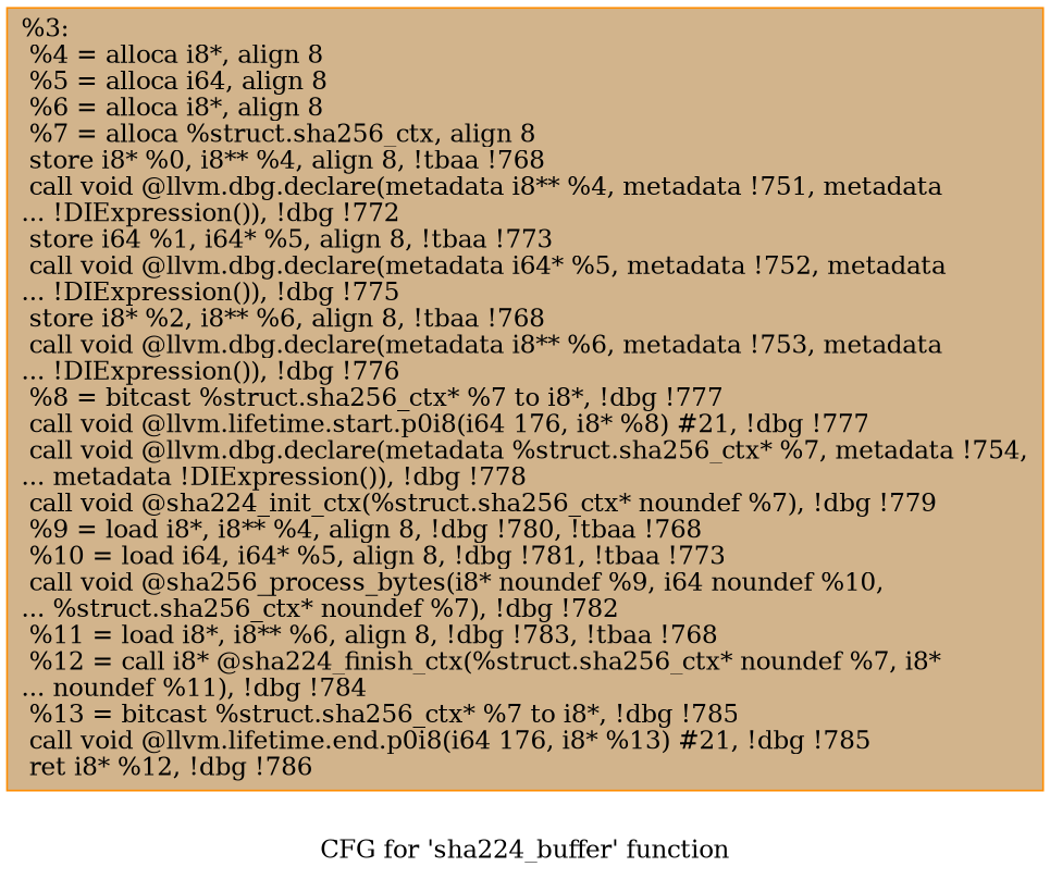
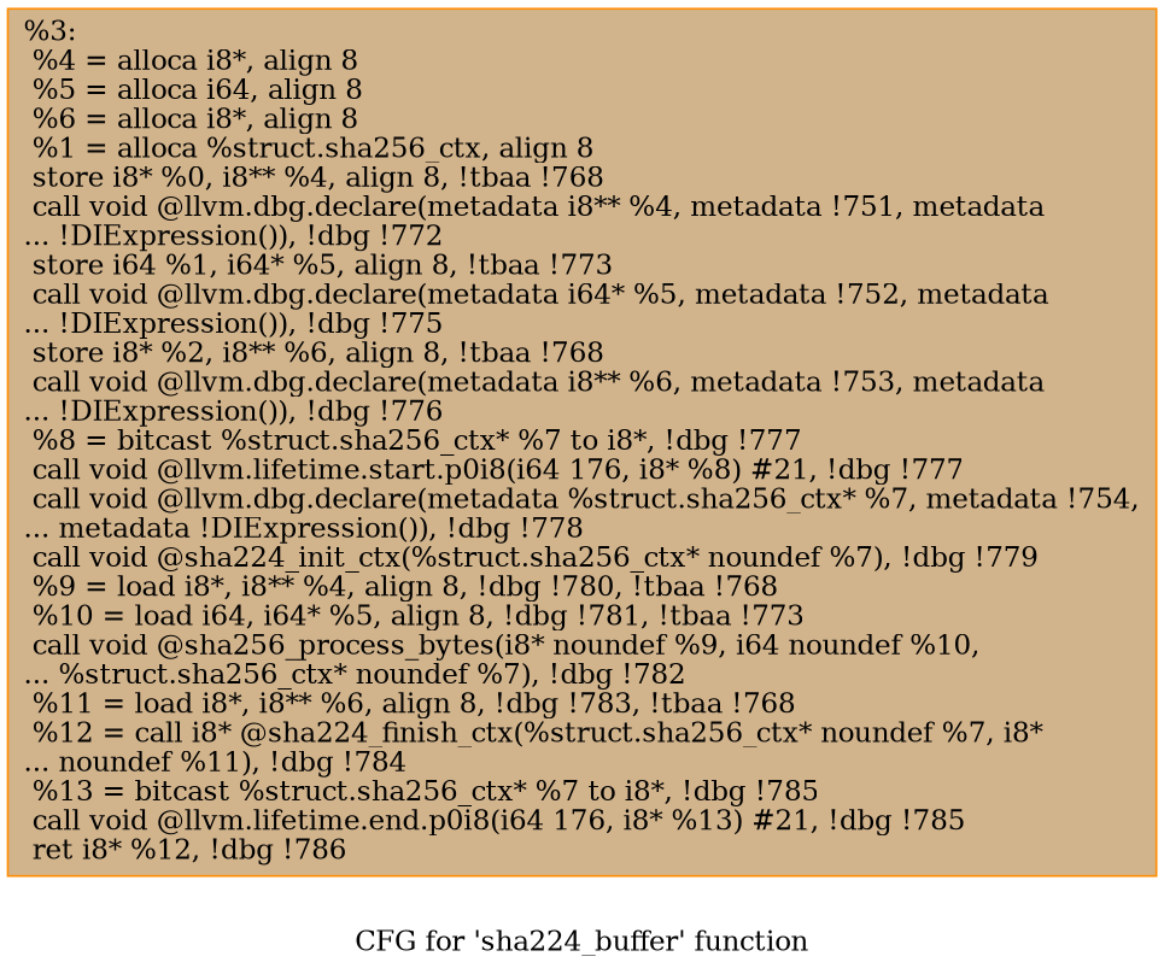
  digraph {
    label="CFG for 'sha224_buffer' function"
-   n1 [color=darkorange fillcolor=tan label="{%3:\l  %4 = alloca i8*, align 8\l  %5 = alloca i64, align 8\l  %6 = alloca i8*, align 8\l  %7 = alloca %struct.sha256_ctx, align 8\l  store i8* %0, i8** %4, align 8, !tbaa !768\l  call void @llvm.dbg.declare(metadata i8** %4, metadata !751, metadata\l... !DIExpression()), !dbg !772\l  store i64 %1, i64* %5, align 8, !tbaa !773\l  call void @llvm.dbg.declare(metadata i64* %5, metadata !752, metadata\l... !DIExpression()), !dbg !775\l  store i8* %2, i8** %6, align 8, !tbaa !768\l  call void @llvm.dbg.declare(metadata i8** %6, metadata !753, metadata\l... !DIExpression()), !dbg !776\l  %8 = bitcast %struct.sha256_ctx* %7 to i8*, !dbg !777\l  call void @llvm.lifetime.start.p0i8(i64 176, i8* %8) #21, !dbg !777\l  call void @llvm.dbg.declare(metadata %struct.sha256_ctx* %7, metadata !754,\l... metadata !DIExpression()), !dbg !778\l  call void @sha224_init_ctx(%struct.sha256_ctx* noundef %7), !dbg !779\l  %9 = load i8*, i8** %4, align 8, !dbg !780, !tbaa !768\l  %10 = load i64, i64* %5, align 8, !dbg !781, !tbaa !773\l  call void @sha256_process_bytes(i8* noundef %9, i64 noundef %10,\l... %struct.sha256_ctx* noundef %7), !dbg !782\l  %11 = load i8*, i8** %6, align 8, !dbg !783, !tbaa !768\l  %12 = call i8* @sha224_finish_ctx(%struct.sha256_ctx* noundef %7, i8*\l... noundef %11), !dbg !784\l  %13 = bitcast %struct.sha256_ctx* %7 to i8*, !dbg !785\l  call void @llvm.lifetime.end.p0i8(i64 176, i8* %13) #21, !dbg !785\l  ret i8* %12, !dbg !786\l}" shape=record style=filled]
+   n1 [color=darkorange fillcolor=tan label="{%3:\l  %4 = alloca i8*, align 8\l  %5 = alloca i64, align 8\l  %6 = alloca i8*, align 8\l  %1 = alloca %struct.sha256_ctx, align 8\l  store i8* %0, i8** %4, align 8, !tbaa !768\l  call void @llvm.dbg.declare(metadata i8** %4, metadata !751, metadata\l... !DIExpression()), !dbg !772\l  store i64 %1, i64* %5, align 8, !tbaa !773\l  call void @llvm.dbg.declare(metadata i64* %5, metadata !752, metadata\l... !DIExpression()), !dbg !775\l  store i8* %2, i8** %6, align 8, !tbaa !768\l  call void @llvm.dbg.declare(metadata i8** %6, metadata !753, metadata\l... !DIExpression()), !dbg !776\l  %8 = bitcast %struct.sha256_ctx* %7 to i8*, !dbg !777\l  call void @llvm.lifetime.start.p0i8(i64 176, i8* %8) #21, !dbg !777\l  call void @llvm.dbg.declare(metadata %struct.sha256_ctx* %7, metadata !754,\l... metadata !DIExpression()), !dbg !778\l  call void @sha224_init_ctx(%struct.sha256_ctx* noundef %7), !dbg !779\l  %9 = load i8*, i8** %4, align 8, !dbg !780, !tbaa !768\l  %10 = load i64, i64* %5, align 8, !dbg !781, !tbaa !773\l  call void @sha256_process_bytes(i8* noundef %9, i64 noundef %10,\l... %struct.sha256_ctx* noundef %7), !dbg !782\l  %11 = load i8*, i8** %6, align 8, !dbg !783, !tbaa !768\l  %12 = call i8* @sha224_finish_ctx(%struct.sha256_ctx* noundef %7, i8*\l... noundef %11), !dbg !784\l  %13 = bitcast %struct.sha256_ctx* %7 to i8*, !dbg !785\l  call void @llvm.lifetime.end.p0i8(i64 176, i8* %13) #21, !dbg !785\l  ret i8* %12, !dbg !786\l}" shape=record style=filled]
  }
